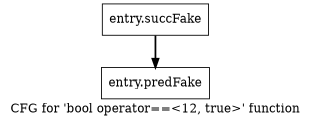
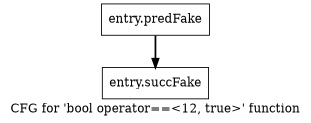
  digraph {
    label="CFG for 'bool operator==\<12, true\>' function"
    node [shape=record]
    n1 [label="{entry.predFake}"]
    n2 [filename="/tools/Xilinx/Vitis_HLS/2022.1/include/ap_int_base.h" label="{entry.succFake}" linenumber=1836]
-   n2 -> n1 [execusionnum=3200 filename="/tools/Xilinx/Vitis_HLS/2022.1/include/ap_int_base.h" color=black style=bold]
+   n1 -> n2 [execusionnum=3200 filename="/tools/Xilinx/Vitis_HLS/2022.1/include/ap_int_base.h" color=black style=bold]
  }
